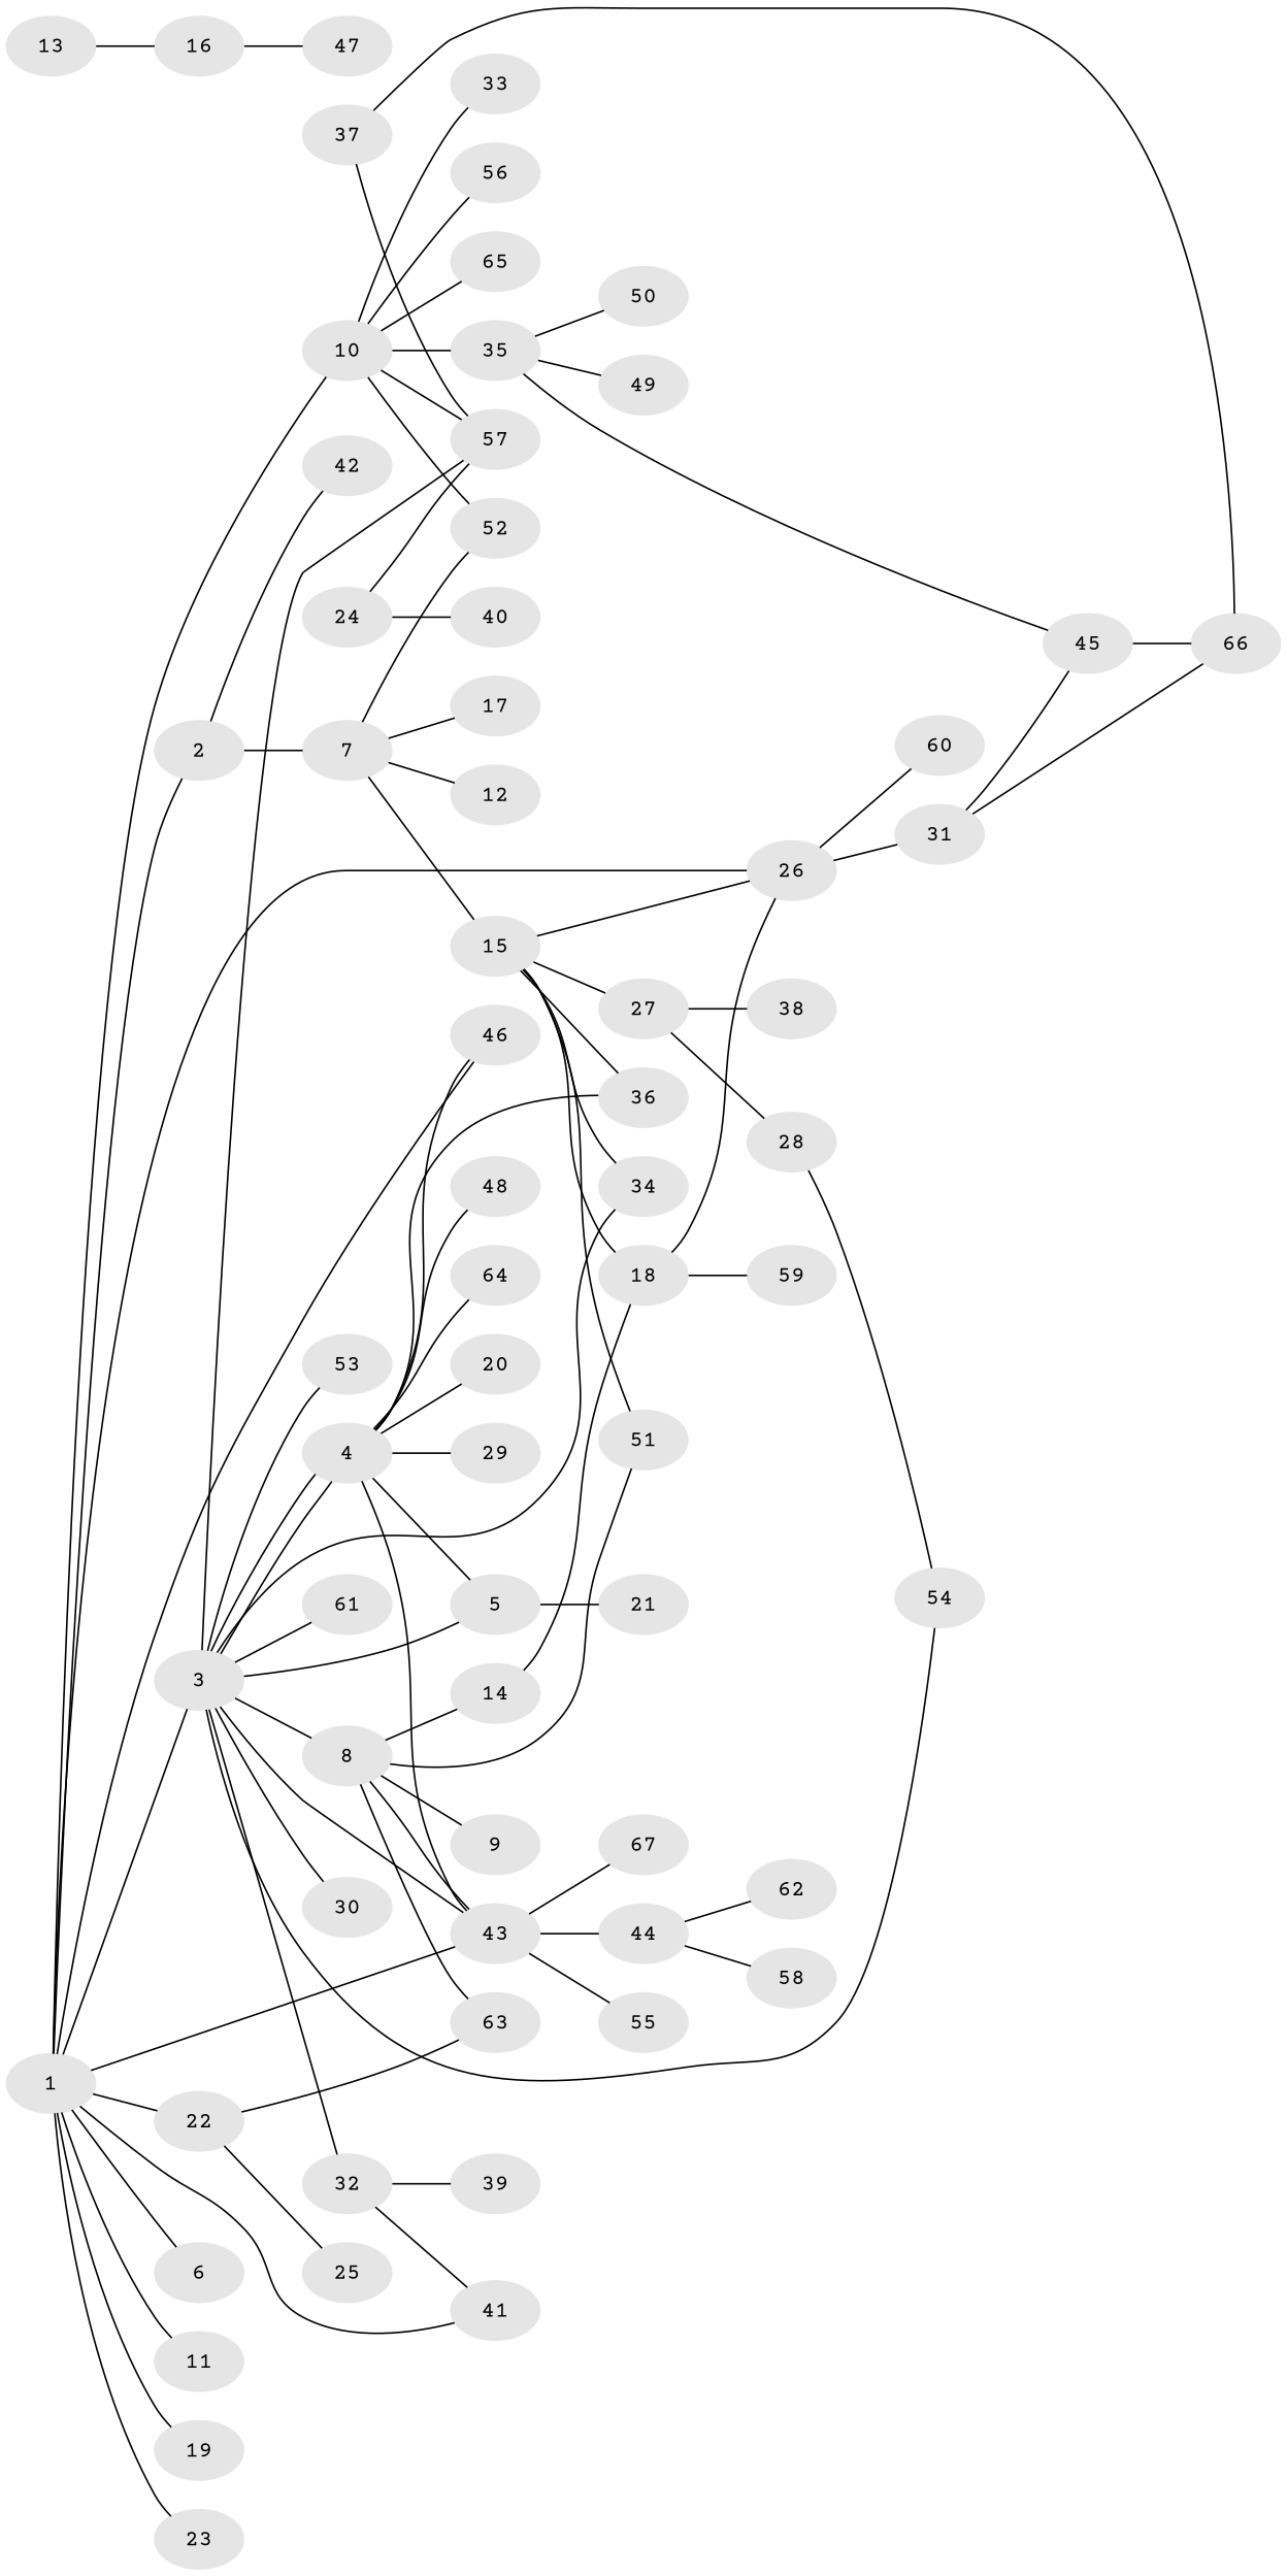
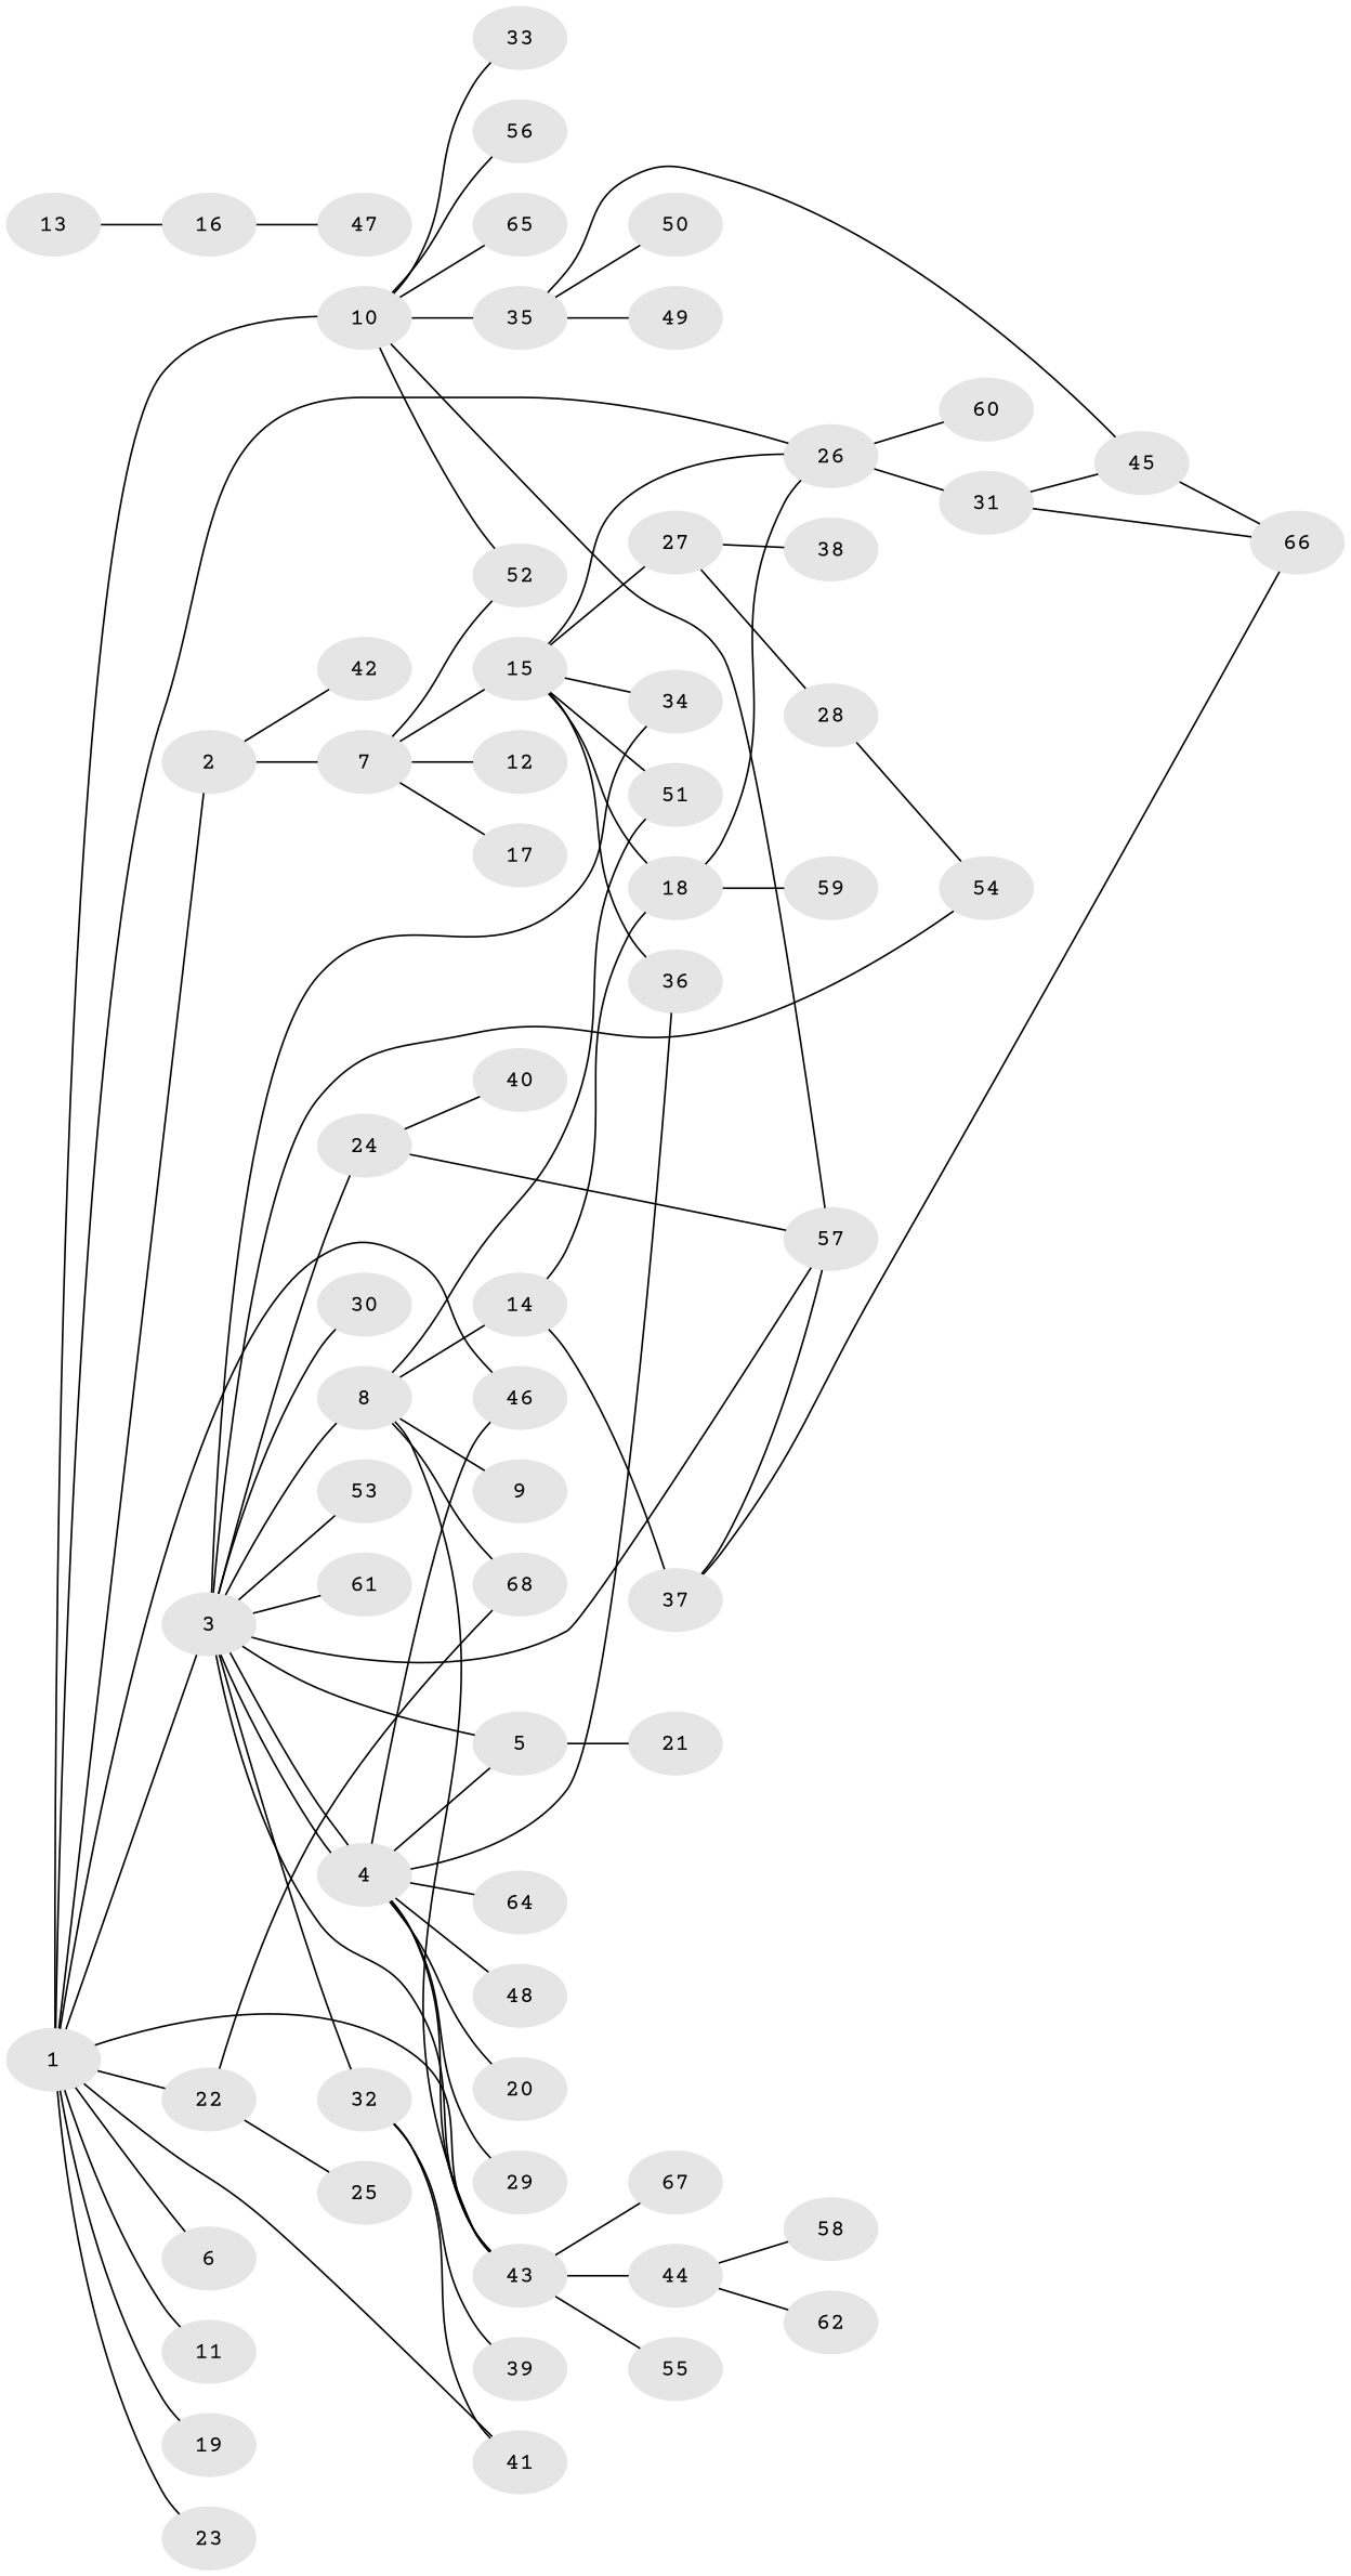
  graph {
    fontname="Courier Prime"
    rankdir=LR
    node [color=gray90 fontname="Courier Prime" style=filled]
    edge [fontname="Courier Prime"]
    1
    2
    3
    6
    10
    11
    19
    22
    23
    26
    41
    43
    46
    7
    42
    4
    5
    8
    24
    30
    32
    34
    53
    54
    57
    61
    52
    33
    35
    56
    65
-   63
+   63 [label=68]
    25
    31
    60
    44
    55
    67
    12
    15
    17
    20
    29
    36
    48
    64
    21
    9
    14
    51
    40
    39
    18
    27
    37
    13
    16
    45
    49
    50
    47
    59
    66
    28
    38
    58
    62
    1 -- 2
    1 -- 3
    1 -- 6
    1 -- 10
    1 -- 11
    1 -- 19
    1 -- 22
    1 -- 23
    1 -- 26
    1 -- 41
    1 -- 43
    1 -- 46
    2 -- 7
    2 -- 42
    3 -- 43
    3 -- 4
    3 -- 4
    3 -- 5
    3 -- 8
+   3 -- 24
    3 -- 30
    3 -- 32
    3 -- 34
    3 -- 53
    3 -- 54
    3 -- 57
    3 -- 61
    10 -- 57
    10 -- 52
    10 -- 33
    10 -- 35
    10 -- 56
    10 -- 65
    22 -- 63
    22 -- 25
    26 -- 31
    26 -- 60
    43 -- 44
    43 -- 55
    43 -- 67
    7 -- 52
    7 -- 12
    7 -- 15
    7 -- 17
    4 -- 43
    4 -- 46
    4 -- 5
    4 -- 20
    4 -- 29
    4 -- 36
    4 -- 48
    4 -- 64
    5 -- 21
    8 -- 43
    8 -- 63
    8 -- 9
    8 -- 14
    8 -- 51
    24 -- 57
    24 -- 40
    32 -- 41
    32 -- 39
    35 -- 45
    35 -- 49
    35 -- 50
    31 -- 45
    31 -- 66
    44 -- 58
    44 -- 62
    15 -- 26
    15 -- 34
    15 -- 36
    15 -- 51
    15 -- 18
    15 -- 27
    14 -- 18
+   14 -- 37
    18 -- 26
    18 -- 59
    27 -- 28
    27 -- 38
    37 -- 57
    37 -- 66
    13 -- 16
    16 -- 47
    45 -- 66
    28 -- 54
  }
